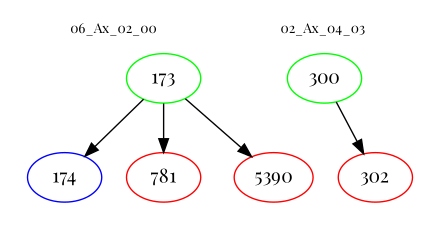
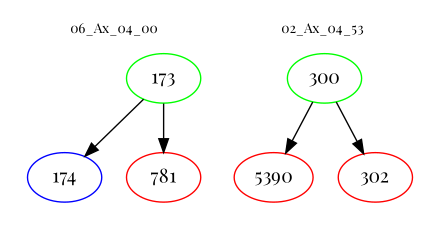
  digraph {
    fontname="Playfair Display"
    node [color=red fontname="Playfair Display"]
    edge [color=black fontname="Playfair Display"]
    n1 [color=green label=173]
    n2 [color=blue label=174]
    n3 [label=781]
    n4 [color=green label=300]
    n5 [label=302]
    n6 [label=5390]
    subgraph cluster_1 {
      color=white
      fontsize=10
-     label="06_Ax_02_00"
+     label="06_Ax_04_00"
      n1
      n2
      n3
    }
    subgraph cluster_2 {
      color=white
      fontsize=10
-     label="02_Ax_04_03"
+     label="02_Ax_04_53"
      n4
      n5
      n6
    }
    n1 -> n2
    n1 -> n3
    n4 -> n5
-   n1 -> n6
+   n4 -> n6
  }
